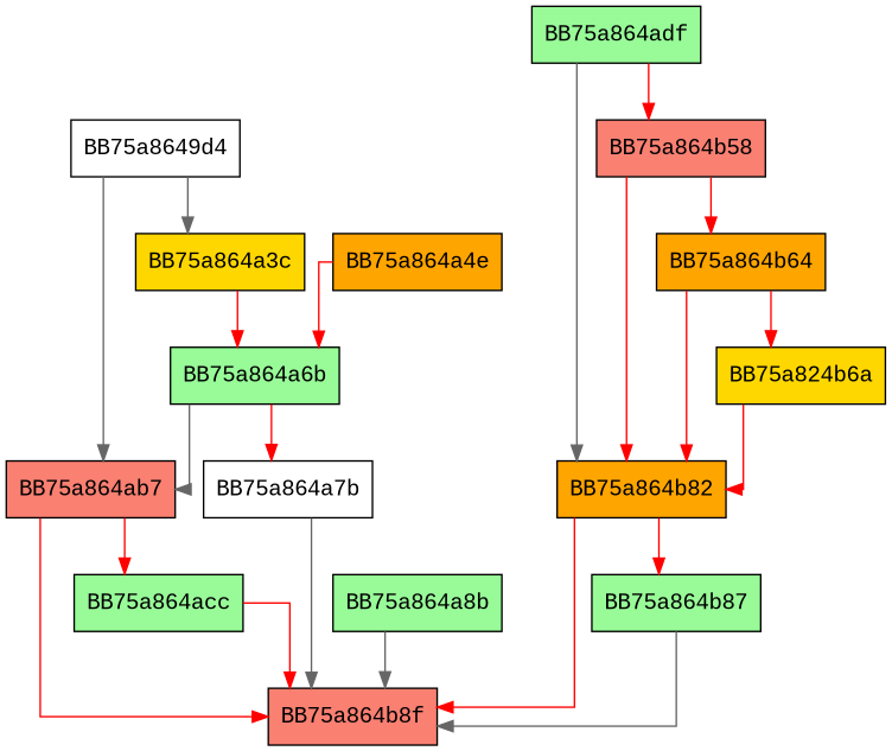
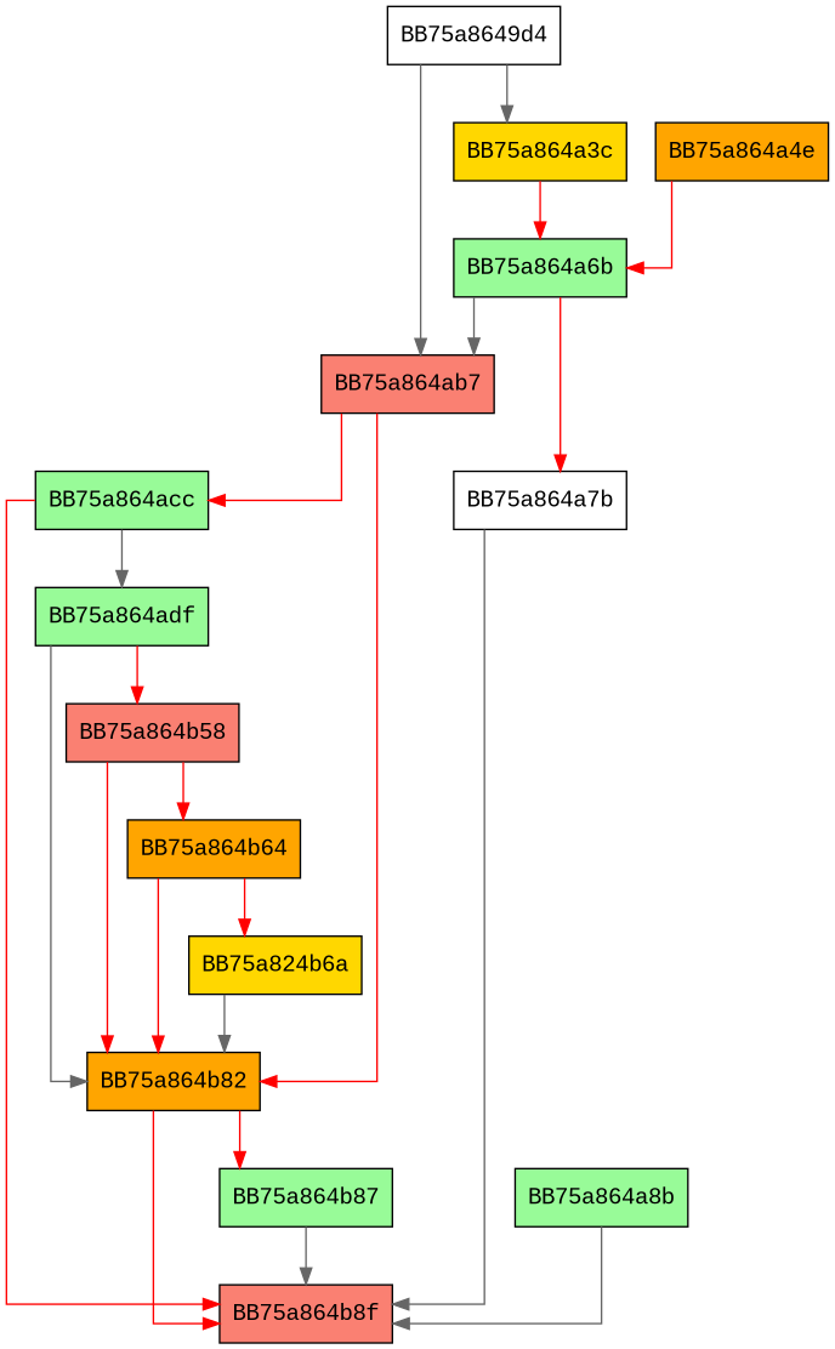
  digraph {
    fontname="Liberation Mono"
    splines=ortho
    node [fillcolor=palegreen fontname="Liberation Mono" shape=box style=filled]
    edge [color=red fontname="Liberation Mono"]
    BB75a8649d4 [fillcolor=white]
    BB75a864ab7 [fillcolor=salmon]
    BB75a864a3c [fillcolor=gold]
    BB75a864b8f [fillcolor=salmon]
    BB75a864acc
    BB75a864a6b
    BB75a864adf
    BB75a864a7b [fillcolor=white]
    BB75a864a4e [fillcolor=orange]
    BB75a864a8b
    BB75a864b82 [fillcolor=orange]
    BB75a864b58 [fillcolor=salmon]
    BB75a864b87
    BB75a864b64 [fillcolor=orange]
    n15 [fillcolor=gold label=BB75a824b6a]
    BB75a8649d4 -> BB75a864ab7 [color=gray40]
    BB75a8649d4 -> BB75a864a3c [color=gray40]
-   BB75a864ab7 -> BB75a864b8f
+   BB75a864ab7 -> BB75a864b82
    BB75a864ab7 -> BB75a864acc
    BB75a864a3c -> BB75a864a6b
    BB75a864acc -> BB75a864b8f
+   BB75a864acc -> BB75a864adf [color=gray40]
    BB75a864a6b -> BB75a864ab7 [color=gray40]
    BB75a864a6b -> BB75a864a7b
    BB75a864adf -> BB75a864b82 [color=gray40]
    BB75a864adf -> BB75a864b58
    BB75a864a7b -> BB75a864b8f [color=gray40]
    BB75a864a4e -> BB75a864a6b
    BB75a864a8b -> BB75a864b8f [color=gray40]
    BB75a864b82 -> BB75a864b8f
    BB75a864b82 -> BB75a864b87
    BB75a864b58 -> BB75a864b82
    BB75a864b58 -> BB75a864b64
    BB75a864b87 -> BB75a864b8f [color=gray40]
    BB75a864b64 -> BB75a864b82
    BB75a864b64 -> n15
-   n15 -> BB75a864b82
+   n15 -> BB75a864b82 [color=gray40]
  }
